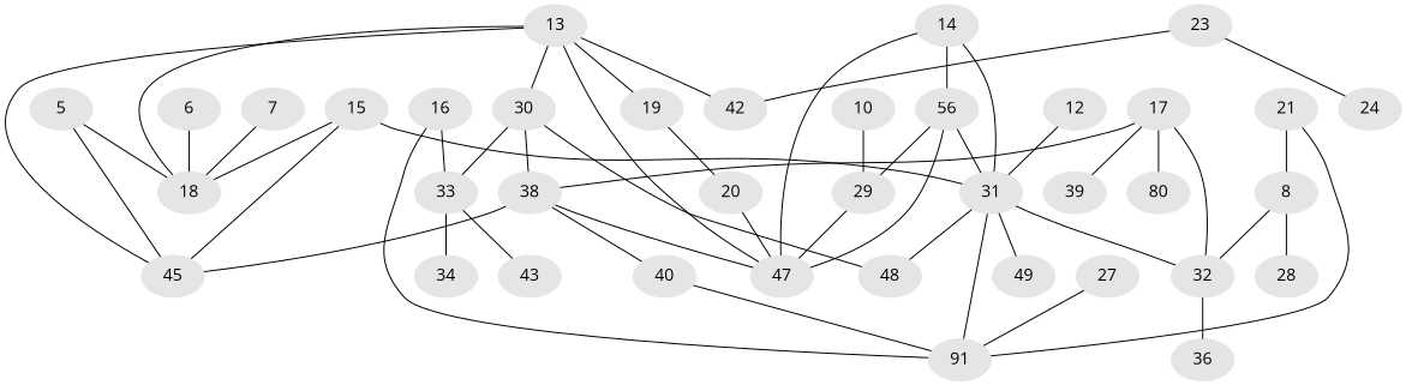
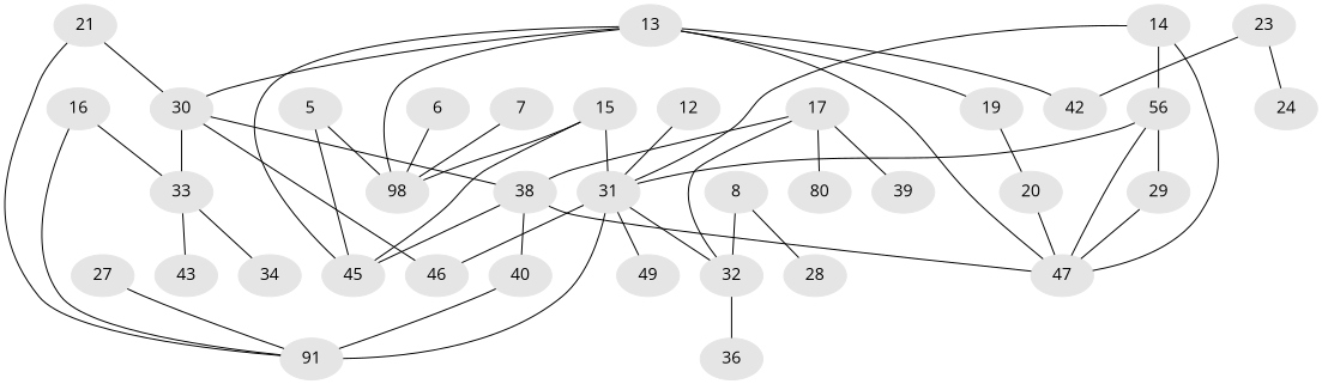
  graph {
    fontname="Open Sans"
    node [color=gray90 fontname="Open Sans" style=filled]
    edge [fontname="Open Sans" weight=1.0]
    5
-   18
+   18 [label=98]
    45
    6
    7
    8
    28
    32
    36
-   10
    29
    47
    12
    31
    n15 [label=91]
-   48
+   48 [label=46]
    49
    13
    19
    30
    42
    20
    33
    38
    14
    n26 [label=56]
    15
    16
    34
    43
    17
    39
    n33 [label=80]
    40
    21
    27
    23
    24
    5 -- 18
    5 -- 45
    6 -- 18
    7 -- 18
    8 -- 28
    8 -- 32
    32 -- 36
-   10 -- 29
    29 -- 47
    12 -- 31
    31 -- 32
    31 -- n15 [weight=2.0]
    31 -- 48
    31 -- 49
    13 -- 18
    13 -- 45
    13 -- 47
    13 -- 19
    13 -- 30
    13 -- 42
    19 -- 20
    30 -- 48
    30 -- 33
    30 -- 38
    20 -- 47
    33 -- 34
    33 -- 43
    38 -- 45
    38 -- 47
    38 -- 40
    14 -- 47
    14 -- 31
    14 -- n26
    n26 -- 29
    n26 -- 47
    n26 -- 31
    15 -- 18
    15 -- 45
    15 -- 31
    16 -- n15
    16 -- 33
    17 -- 32
    17 -- 38
    17 -- 39
    17 -- n33
    40 -- n15
    21 -- n15
-   21 -- 8
+   21 -- 30
    27 -- n15
    23 -- 42
    23 -- 24
  }
